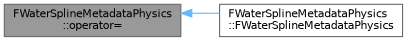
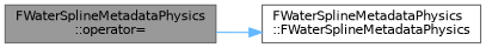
  digraph {
    rankdir=LR
    node [fontname=Helvetica fontsize=10 shape=box style=filled]
    n1 [color=gray40 fillcolor=grey60 fontcolor=black height=0.2 label="FWaterSplineMetadataPhysics\l::operator=" width=0.4]
    n2 [color=grey40 fillcolor=white height=0.2 label="FWaterSplineMetadataPhysics\l::FWaterSplineMetadataPhysics" width=0.4]
-   n2 -> n1 [color=steelblue1 fontname=Helvetica fontsize=10 labelfontname=Helvetica labelfontsize=10 style=solid]
+   n1 -> n2 [color=steelblue1 fontname=Helvetica fontsize=10 labelfontname=Helvetica labelfontsize=10 style=solid]
  }
